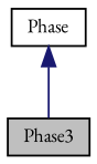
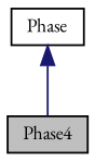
  digraph {
    fontname="EB Garamond"
    node [color=black fontname="EB Garamond" fontsize=10 shape=record style=filled]
-   n1 [fillcolor=grey75 fontcolor=black height=0.2 label=Phase3 width=0.4]
+   n1 [fillcolor=grey75 fontcolor=black height=0.2 label=Phase4 width=0.4]
    n2 [fillcolor=white height=0.2 label=Phase width=0.4]
    n2 -> n1 [color=midnightblue dir=back fontname="EB Garamond" fontsize=10 labelfontname=Helvetica labelfontsize=10 style=solid]
  }
